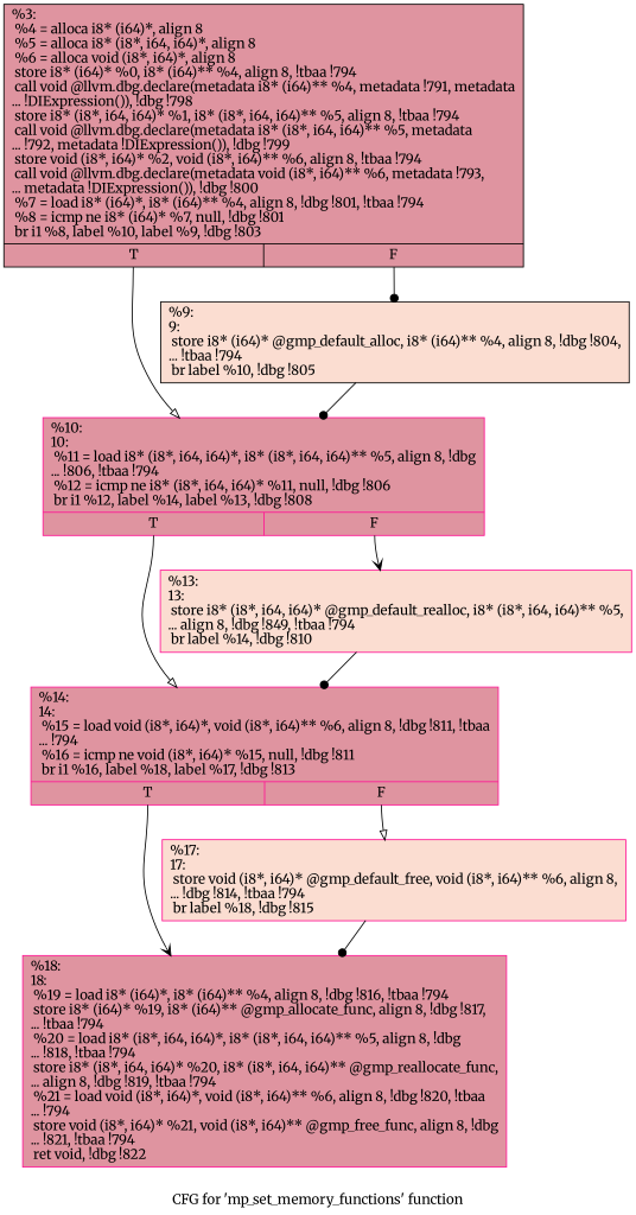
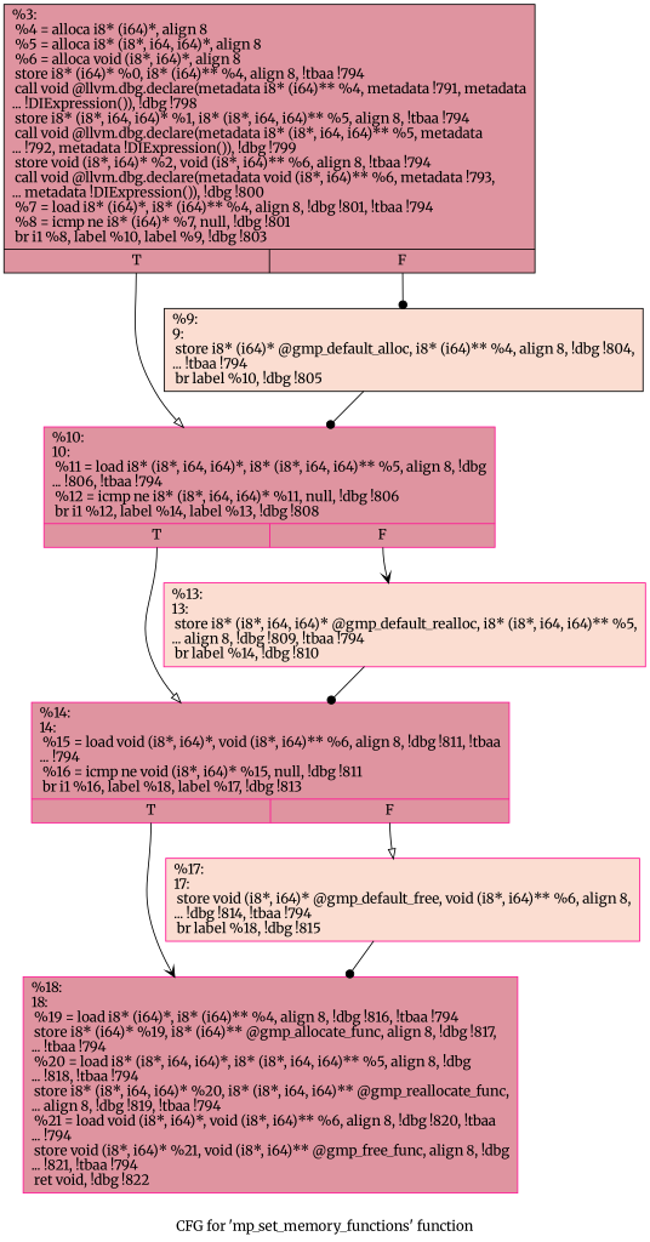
  digraph {
    label="CFG for 'mp_set_memory_functions' function"
    fontname=Merriweather
    node [color=deeppink fillcolor="#b70d2870" shape=record style=filled fontname=Merriweather]
    edge [arrowhead=dot fontname=Merriweather]
    n1 [color=black label="{%3:\l  %4 = alloca i8* (i64)*, align 8\l  %5 = alloca i8* (i8*, i64, i64)*, align 8\l  %6 = alloca void (i8*, i64)*, align 8\l  store i8* (i64)* %0, i8* (i64)** %4, align 8, !tbaa !794\l  call void @llvm.dbg.declare(metadata i8* (i64)** %4, metadata !791, metadata\l... !DIExpression()), !dbg !798\l  store i8* (i8*, i64, i64)* %1, i8* (i8*, i64, i64)** %5, align 8, !tbaa !794\l  call void @llvm.dbg.declare(metadata i8* (i8*, i64, i64)** %5, metadata\l... !792, metadata !DIExpression()), !dbg !799\l  store void (i8*, i64)* %2, void (i8*, i64)** %6, align 8, !tbaa !794\l  call void @llvm.dbg.declare(metadata void (i8*, i64)** %6, metadata !793,\l... metadata !DIExpression()), !dbg !800\l  %7 = load i8* (i64)*, i8* (i64)** %4, align 8, !dbg !801, !tbaa !794\l  %8 = icmp ne i8* (i64)* %7, null, !dbg !801\l  br i1 %8, label %10, label %9, !dbg !803\l|{<s0>T|<s1>F}}"]
    n2 [label="{%10:\l10:                                               \l  %11 = load i8* (i8*, i64, i64)*, i8* (i8*, i64, i64)** %5, align 8, !dbg\l... !806, !tbaa !794\l  %12 = icmp ne i8* (i8*, i64, i64)* %11, null, !dbg !806\l  br i1 %12, label %14, label %13, !dbg !808\l|{<s0>T|<s1>F}}"]
    n3 [color=black fillcolor="#f7b39670" label="{%9:\l9:                                                \l  store i8* (i64)* @gmp_default_alloc, i8* (i64)** %4, align 8, !dbg !804,\l... !tbaa !794\l  br label %10, !dbg !805\l}"]
    n4 [label="{%14:\l14:                                               \l  %15 = load void (i8*, i64)*, void (i8*, i64)** %6, align 8, !dbg !811, !tbaa\l... !794\l  %16 = icmp ne void (i8*, i64)* %15, null, !dbg !811\l  br i1 %16, label %18, label %17, !dbg !813\l|{<s0>T|<s1>F}}"]
-   n5 [fillcolor="#f7b39670" label="{%13:\l13:                                               \l  store i8* (i8*, i64, i64)* @gmp_default_realloc, i8* (i8*, i64, i64)** %5,\l... align 8, !dbg !849, !tbaa !794\l  br label %14, !dbg !810\l}"]
+   n5 [fillcolor="#f7b39670" label="{%13:\l13:                                               \l  store i8* (i8*, i64, i64)* @gmp_default_realloc, i8* (i8*, i64, i64)** %5,\l... align 8, !dbg !809, !tbaa !794\l  br label %14, !dbg !810\l}"]
    n6 [label="{%18:\l18:                                               \l  %19 = load i8* (i64)*, i8* (i64)** %4, align 8, !dbg !816, !tbaa !794\l  store i8* (i64)* %19, i8* (i64)** @gmp_allocate_func, align 8, !dbg !817,\l... !tbaa !794\l  %20 = load i8* (i8*, i64, i64)*, i8* (i8*, i64, i64)** %5, align 8, !dbg\l... !818, !tbaa !794\l  store i8* (i8*, i64, i64)* %20, i8* (i8*, i64, i64)** @gmp_reallocate_func,\l... align 8, !dbg !819, !tbaa !794\l  %21 = load void (i8*, i64)*, void (i8*, i64)** %6, align 8, !dbg !820, !tbaa\l... !794\l  store void (i8*, i64)* %21, void (i8*, i64)** @gmp_free_func, align 8, !dbg\l... !821, !tbaa !794\l  ret void, !dbg !822\l}"]
    n7 [fillcolor="#f7b39670" label="{%17:\l17:                                               \l  store void (i8*, i64)* @gmp_default_free, void (i8*, i64)** %6, align 8,\l... !dbg !814, !tbaa !794\l  br label %18, !dbg !815\l}"]
    n1 -> n2 [tailport=s0 arrowhead=onormal]
    n1 -> n3 [tailport=s1]
    n2 -> n4 [tailport=s0 arrowhead=onormal]
    n2 -> n5 [tailport=s1 arrowhead=vee]
    n3 -> n2
    n4 -> n6 [tailport=s0 arrowhead=vee]
    n4 -> n7 [tailport=s1 arrowhead=onormal]
    n5 -> n4
    n7 -> n6
  }
